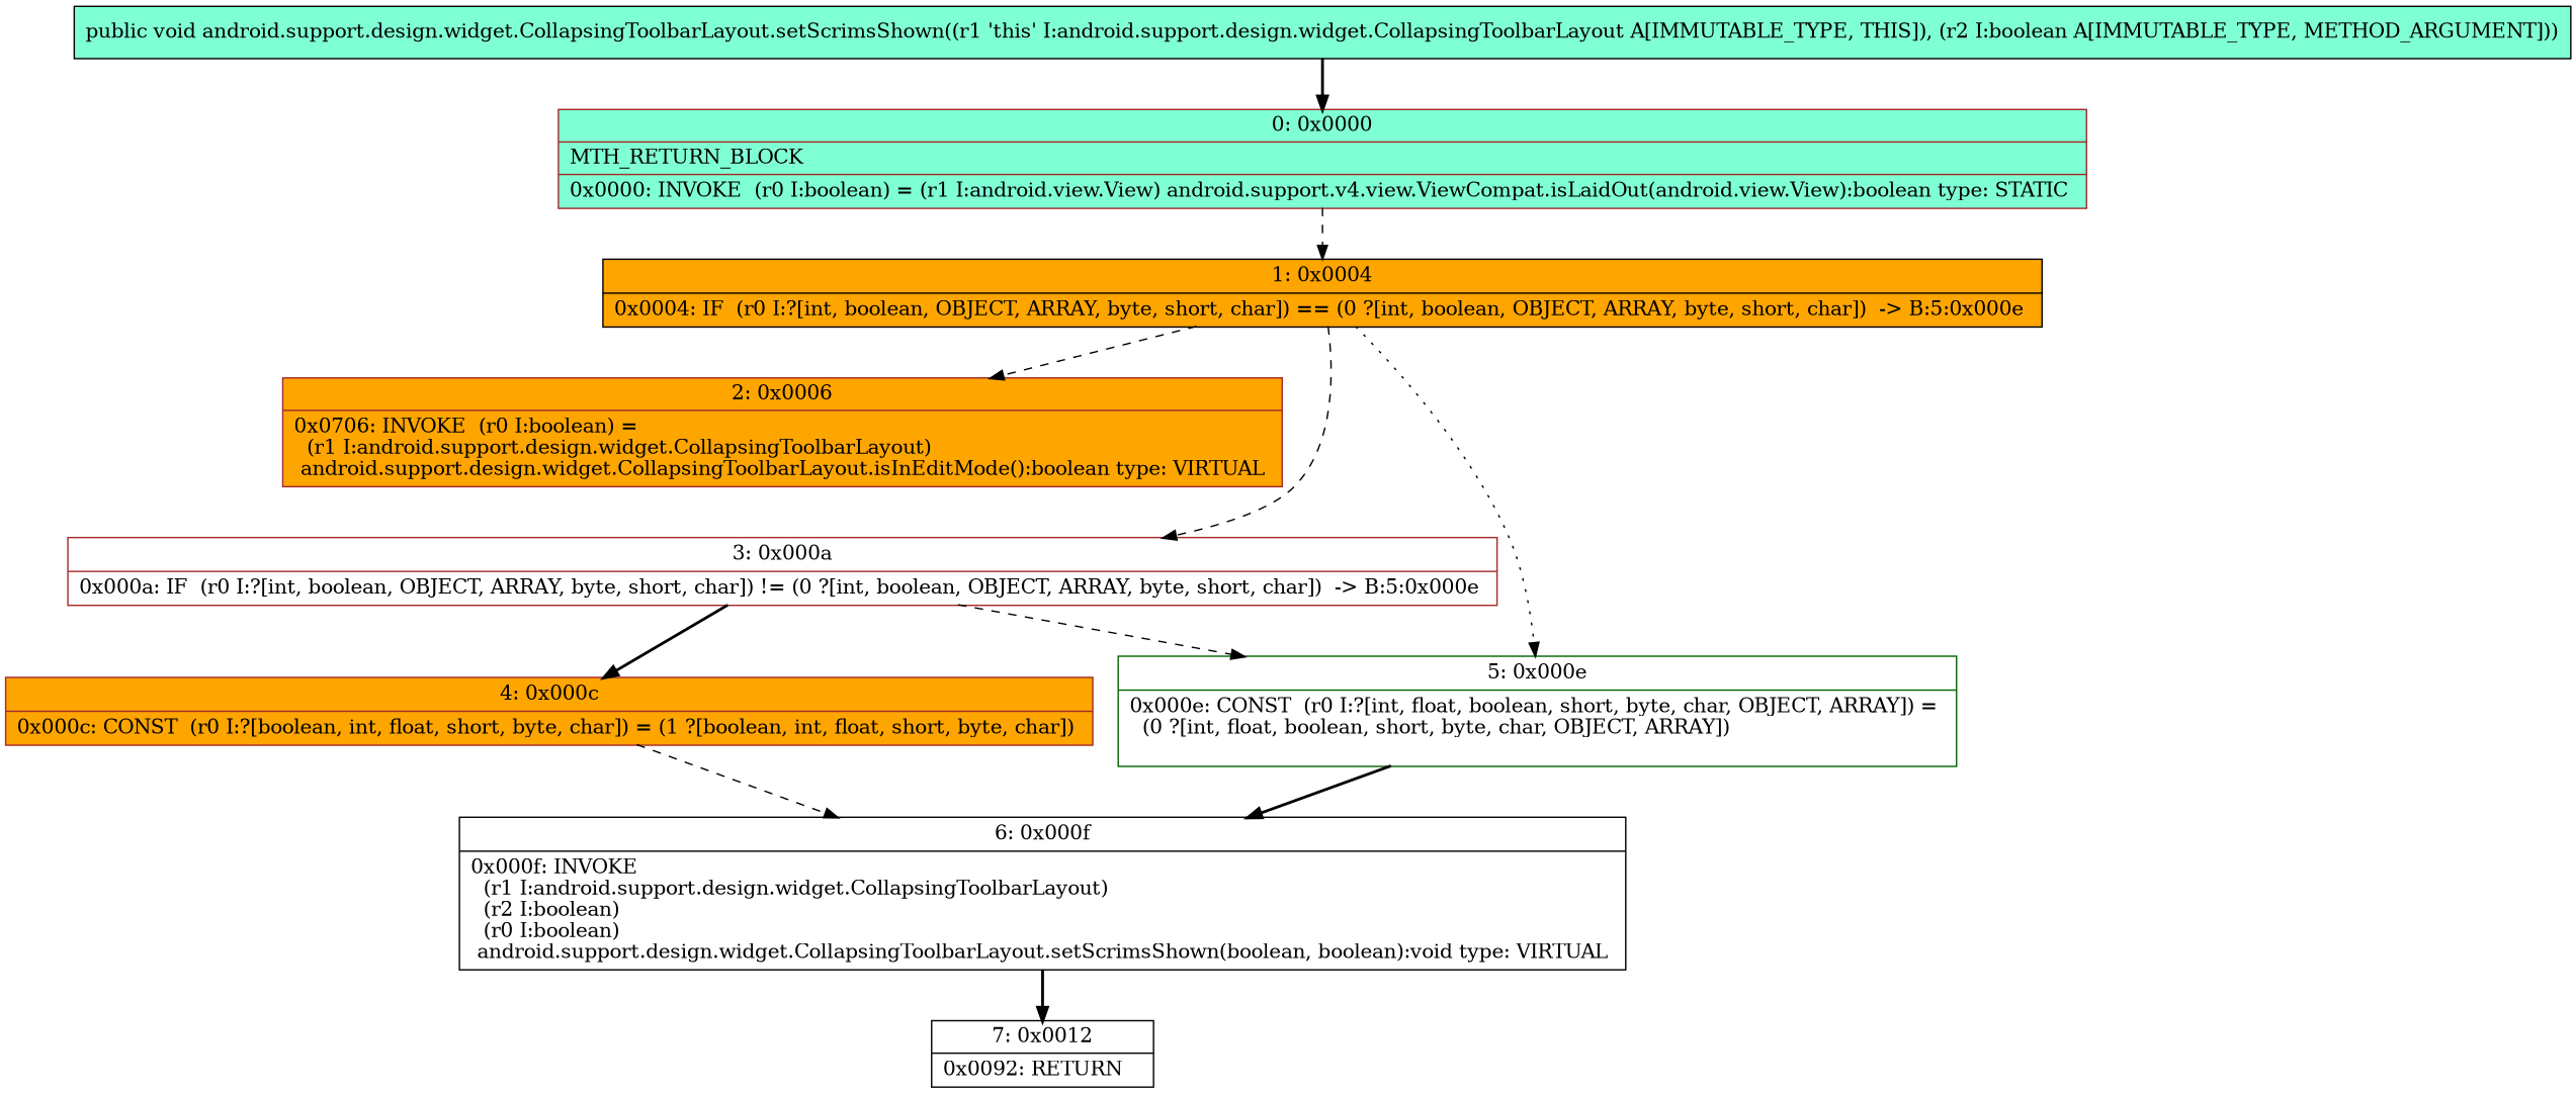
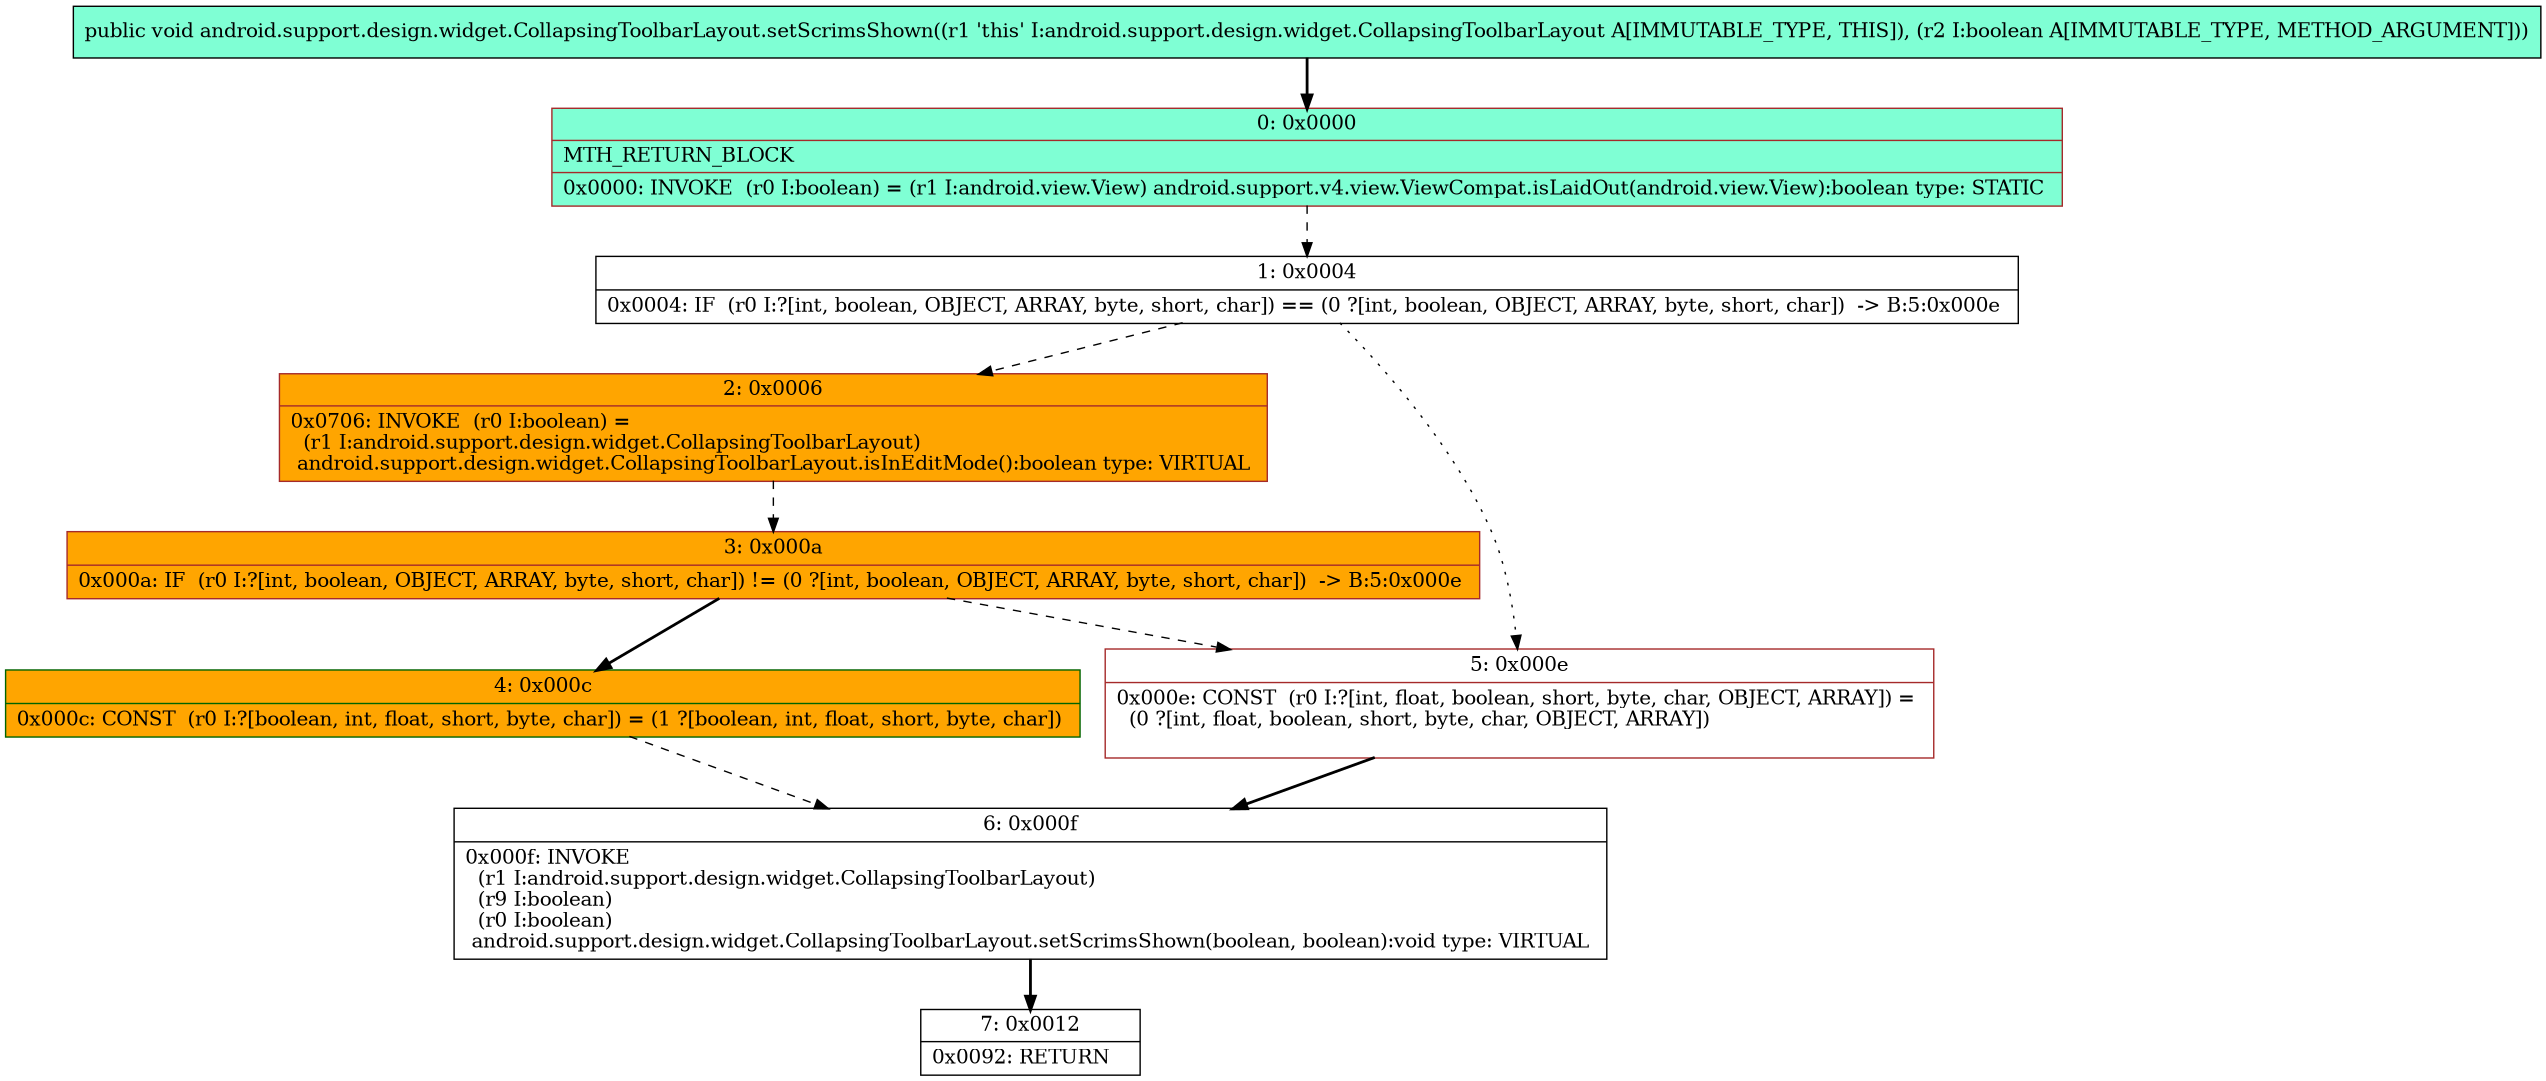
  digraph {
    node [color=black fillcolor=white shape=record style=filled]
    edge [style=dashed]
    n1 [color=brown fillcolor=aquamarine label="{0\:\ 0x0000|MTH_RETURN_BLOCK\l|0x0000: INVOKE  (r0 I:boolean) = (r1 I:android.view.View) android.support.v4.view.ViewCompat.isLaidOut(android.view.View):boolean type: STATIC \l}"]
-   n2 [fillcolor=orange label="{1\:\ 0x0004|0x0004: IF  (r0 I:?[int, boolean, OBJECT, ARRAY, byte, short, char]) == (0 ?[int, boolean, OBJECT, ARRAY, byte, short, char])  \-\> B:5:0x000e \l}"]
+   n2 [label="{1\:\ 0x0004|0x0004: IF  (r0 I:?[int, boolean, OBJECT, ARRAY, byte, short, char]) == (0 ?[int, boolean, OBJECT, ARRAY, byte, short, char])  \-\> B:5:0x000e \l}"]
    n3 [color=brown fillcolor=orange label="{2\:\ 0x0006|0x0706: INVOKE  (r0 I:boolean) = \l  (r1 I:android.support.design.widget.CollapsingToolbarLayout)\l android.support.design.widget.CollapsingToolbarLayout.isInEditMode():boolean type: VIRTUAL \l}"]
-   n4 [color=darkgreen label="{5\:\ 0x000e|0x000e: CONST  (r0 I:?[int, float, boolean, short, byte, char, OBJECT, ARRAY]) = \l  (0 ?[int, float, boolean, short, byte, char, OBJECT, ARRAY])\l \l}"]
-   n5 [color=brown label="{3\:\ 0x000a|0x000a: IF  (r0 I:?[int, boolean, OBJECT, ARRAY, byte, short, char]) != (0 ?[int, boolean, OBJECT, ARRAY, byte, short, char])  \-\> B:5:0x000e \l}"]
-   n6 [label="{6\:\ 0x000f|0x000f: INVOKE  \l  (r1 I:android.support.design.widget.CollapsingToolbarLayout)\l  (r2 I:boolean)\l  (r0 I:boolean)\l android.support.design.widget.CollapsingToolbarLayout.setScrimsShown(boolean, boolean):void type: VIRTUAL \l}"]
-   n7 [color=brown fillcolor=orange label="{4\:\ 0x000c|0x000c: CONST  (r0 I:?[boolean, int, float, short, byte, char]) = (1 ?[boolean, int, float, short, byte, char]) \l}"]
+   n4 [color=brown label="{5\:\ 0x000e|0x000e: CONST  (r0 I:?[int, float, boolean, short, byte, char, OBJECT, ARRAY]) = \l  (0 ?[int, float, boolean, short, byte, char, OBJECT, ARRAY])\l \l}"]
+   n5 [color=brown fillcolor=orange label="{3\:\ 0x000a|0x000a: IF  (r0 I:?[int, boolean, OBJECT, ARRAY, byte, short, char]) != (0 ?[int, boolean, OBJECT, ARRAY, byte, short, char])  \-\> B:5:0x000e \l}"]
+   n6 [label="{6\:\ 0x000f|0x000f: INVOKE  \l  (r1 I:android.support.design.widget.CollapsingToolbarLayout)\l  (r9 I:boolean)\l  (r0 I:boolean)\l android.support.design.widget.CollapsingToolbarLayout.setScrimsShown(boolean, boolean):void type: VIRTUAL \l}"]
+   n7 [color=darkgreen fillcolor=orange label="{4\:\ 0x000c|0x000c: CONST  (r0 I:?[boolean, int, float, short, byte, char]) = (1 ?[boolean, int, float, short, byte, char]) \l}"]
    n8 [label="{7\:\ 0x0012|0x0092: RETURN   \l}"]
    n9 [fillcolor=aquamarine label="{public void android.support.design.widget.CollapsingToolbarLayout.setScrimsShown((r1 'this' I:android.support.design.widget.CollapsingToolbarLayout A[IMMUTABLE_TYPE, THIS]), (r2 I:boolean A[IMMUTABLE_TYPE, METHOD_ARGUMENT])) }"]
    n1 -> n2
    n2 -> n3
    n2 -> n4 [style=dotted]
-   n2 -> n5
+   n3 -> n5
    n4 -> n6 [style=bold]
    n5 -> n4
    n5 -> n7 [style=bold]
    n6 -> n8 [style=bold]
    n7 -> n6
    n9 -> n1 [style=bold]
  }
